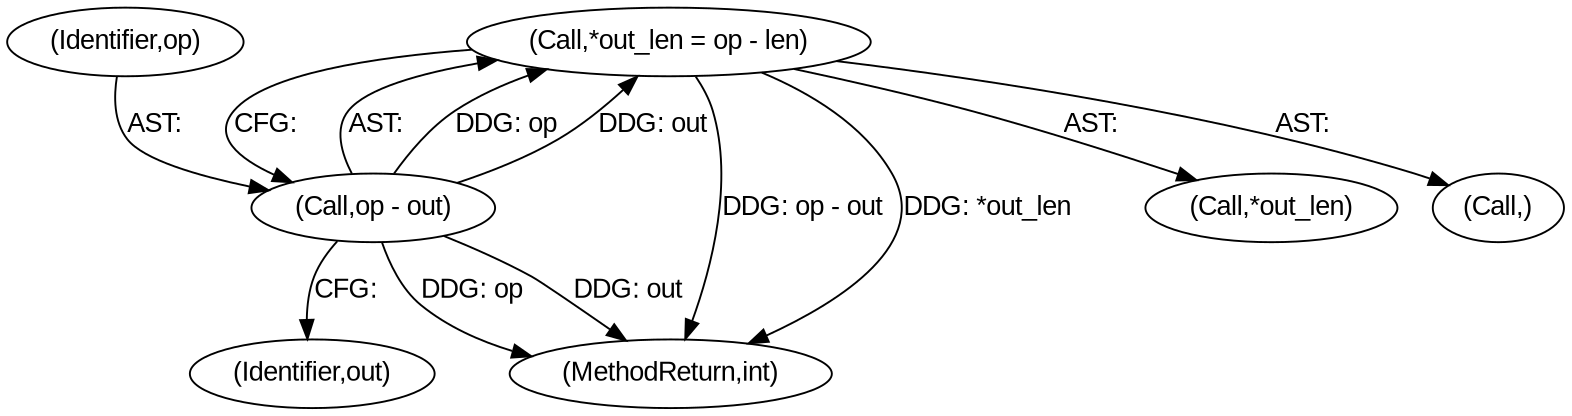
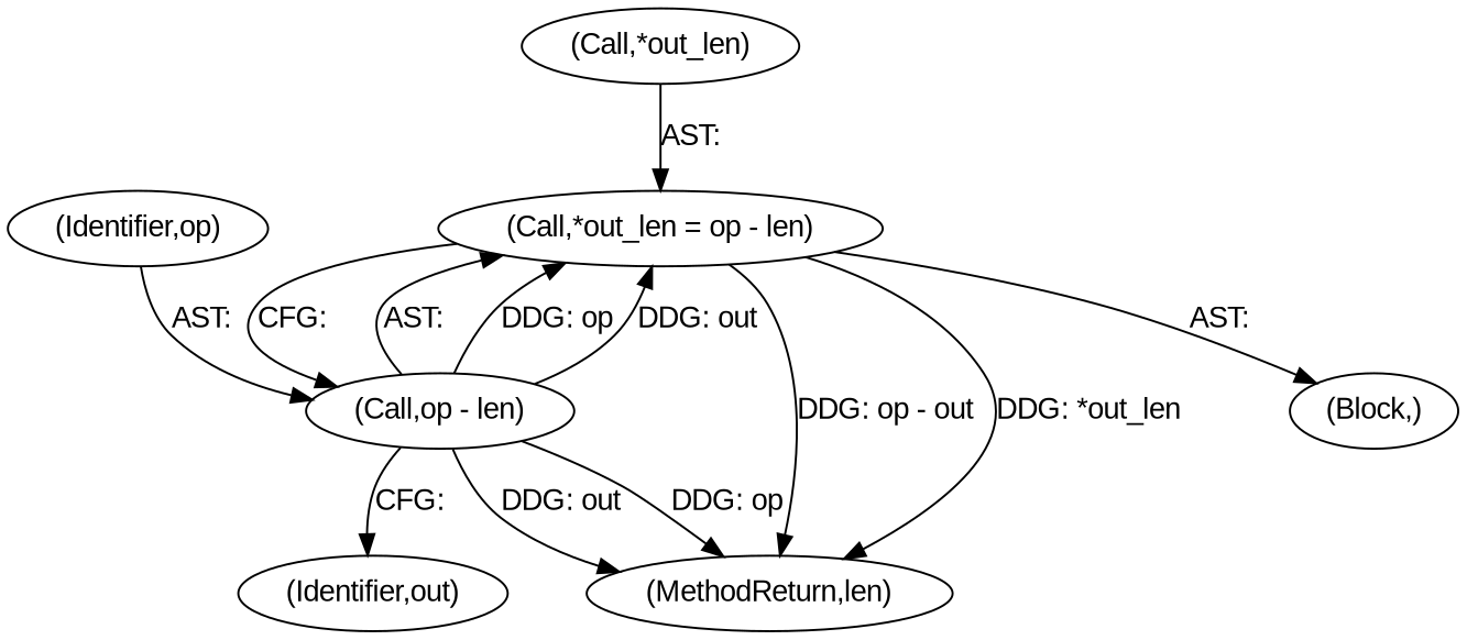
  digraph {
    fontname="Liberation Sans"
    node [fontname="Liberation Sans"]
    edge [fontname="Liberation Sans"]
    n1 [label="(Call,*out_len = op - len)"]
-   n2 [label="(Call,op - out)"]
-   n3 [label="(Call,)"]
-   n4 [label="(MethodReturn,int)"]
+   n2 [label="(Call,op - len)"]
+   n3 [label="(Block,)"]
+   n4 [label="(MethodReturn,len)"]
    n5 [label="(Identifier,out)"]
    n6 [label="(Identifier,op)"]
    n7 [label="(Call,*out_len)"]
    n1 -> n2 [label="CFG: "]
    n1 -> n3 [label="AST: "]
    n1 -> n4 [label="DDG: op - out"]
    n1 -> n4 [label="DDG: *out_len"]
    n2 -> n1 [label="AST: "]
    n2 -> n1 [label="DDG: op"]
    n2 -> n1 [label="DDG: out"]
    n2 -> n4 [label="DDG: out"]
    n2 -> n4 [label="DDG: op"]
    n2 -> n5 [label="CFG: "]
    n6 -> n2 [label="AST: "]
-   n1 -> n7 [label="AST: "]
+   n7 -> n1 [label="AST: "]
  }
